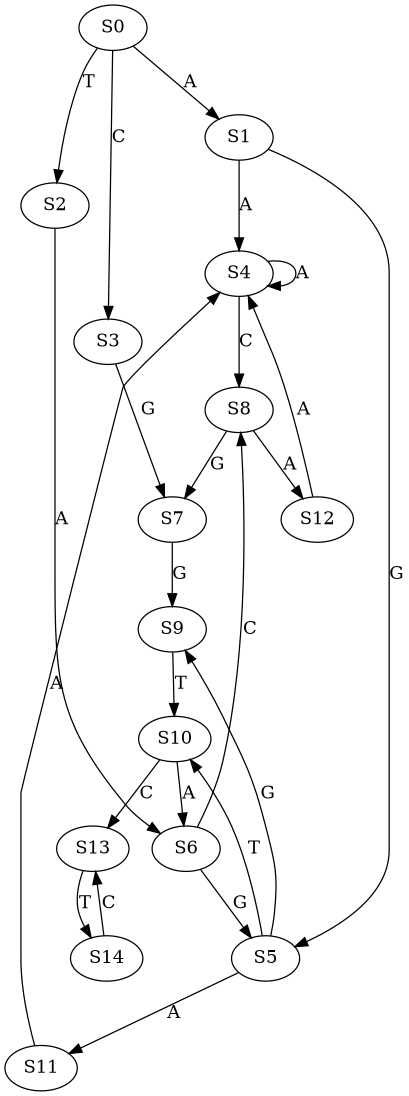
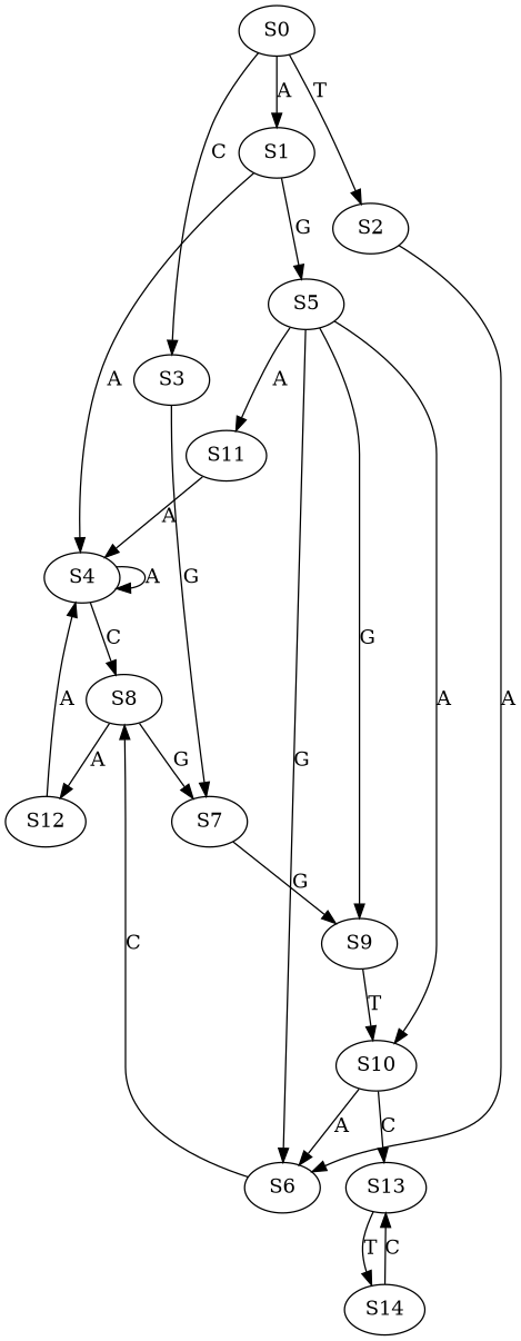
  strict digraph {
    S0
    S1
    S2
    S3
    S4
    S5
    S6
    S7
    S8
    S9
    S10
    S11
    S12
    S13
    S14
    S0 -> S1 [label=A]
    S0 -> S2 [label=T]
    S0 -> S3 [label=C]
    S1 -> S4 [label=A]
    S1 -> S5 [label=G]
    S2 -> S6 [label=A]
    S3 -> S7 [label=G]
    S4 -> S4 [label=A]
    S4 -> S8 [label=C]
    S5 -> S9 [label=G]
-   S5 -> S10 [label=T]
+   S5 -> S10 [label=A]
    S5 -> S11 [label=A]
-   S6 -> S5 [label=G]
+   S5 -> S6 [label=G]
    S6 -> S8 [label=C]
    S7 -> S9 [label=G]
    S8 -> S7 [label=G]
    S8 -> S12 [label=A]
    S9 -> S10 [label=T]
    S10 -> S6 [label=A]
    S10 -> S13 [label=C]
    S11 -> S4 [label=A]
    S12 -> S4 [label=A]
    S13 -> S14 [label=T]
    S14 -> S13 [label=C]
  }
